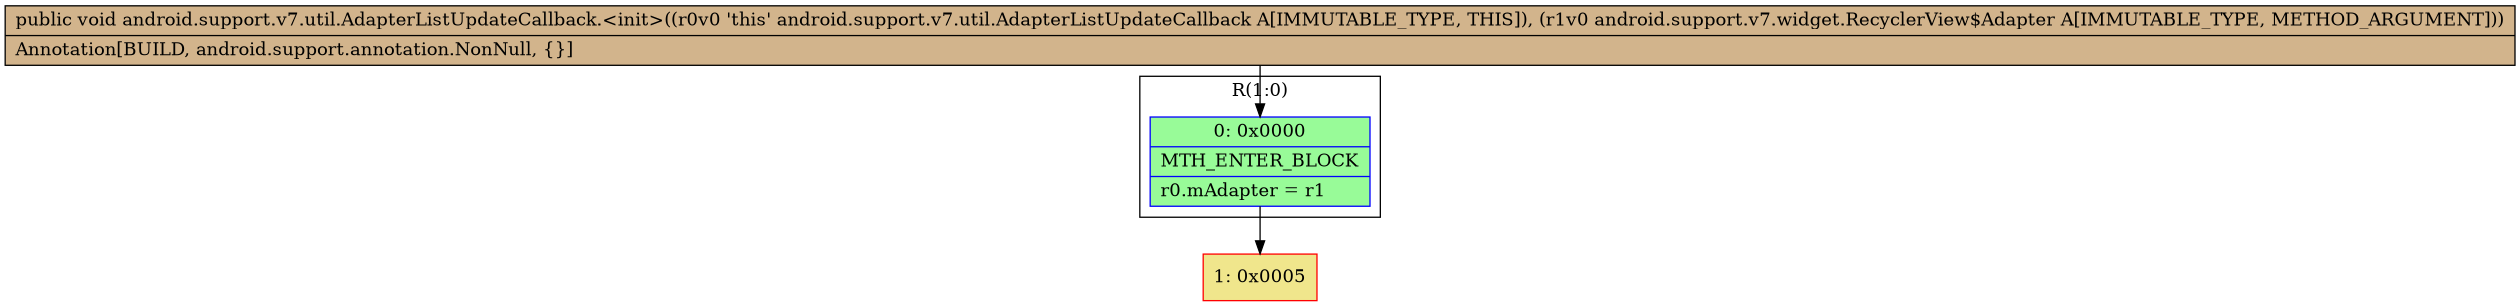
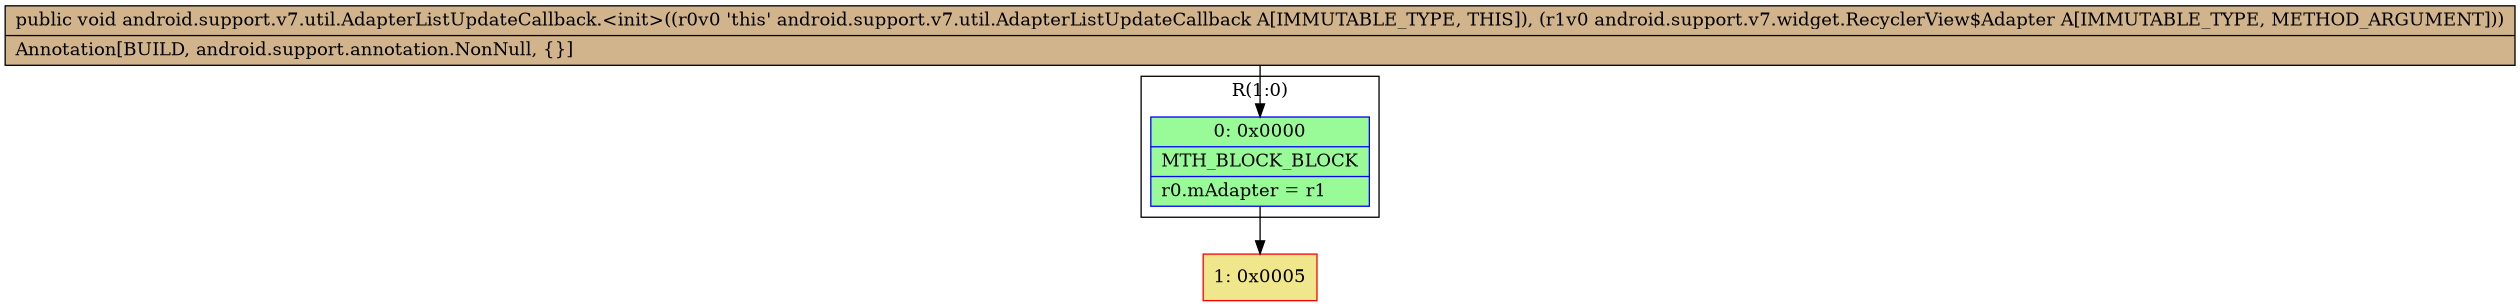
  digraph {
    node [shape=record style=filled]
    edge [style=solid]
-   n1 [color=blue label="{0\:\ 0x0000|MTH_ENTER_BLOCK\l|r0.mAdapter = r1\l}" fillcolor=palegreen]
+   n1 [color=blue label="{0\:\ 0x0000|MTH_BLOCK_BLOCK\l|r0.mAdapter = r1\l}" fillcolor=palegreen]
    n2 [color=red label="{1\:\ 0x0005}" fillcolor=khaki]
    n3 [label="{public void android.support.v7.util.AdapterListUpdateCallback.\<init\>((r0v0 'this' android.support.v7.util.AdapterListUpdateCallback A[IMMUTABLE_TYPE, THIS]), (r1v0 android.support.v7.widget.RecyclerView$Adapter A[IMMUTABLE_TYPE, METHOD_ARGUMENT]))  | Annotation[BUILD, android.support.annotation.NonNull, \{\}]\l}" fillcolor=tan]
    subgraph cluster_1 {
      label="R(1:0)"
      n1
    }
    n1 -> n2
    n3 -> n1
  }
